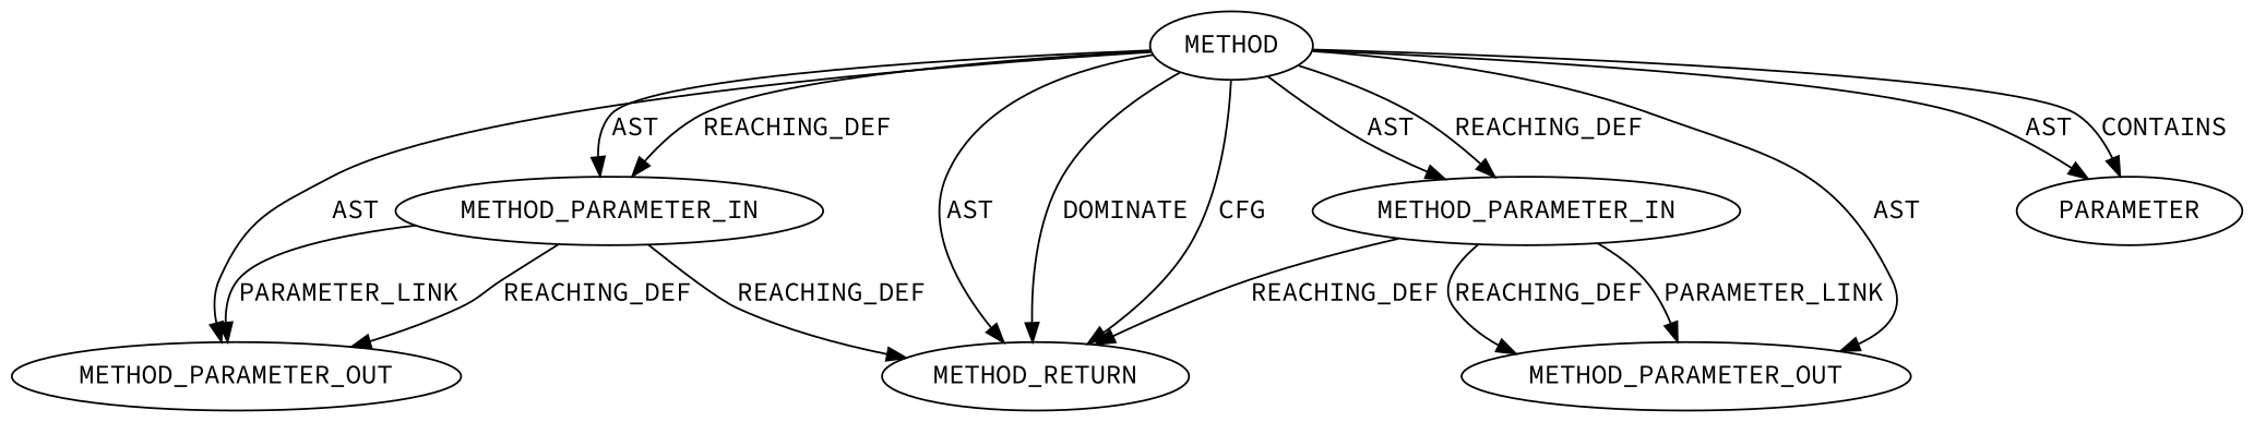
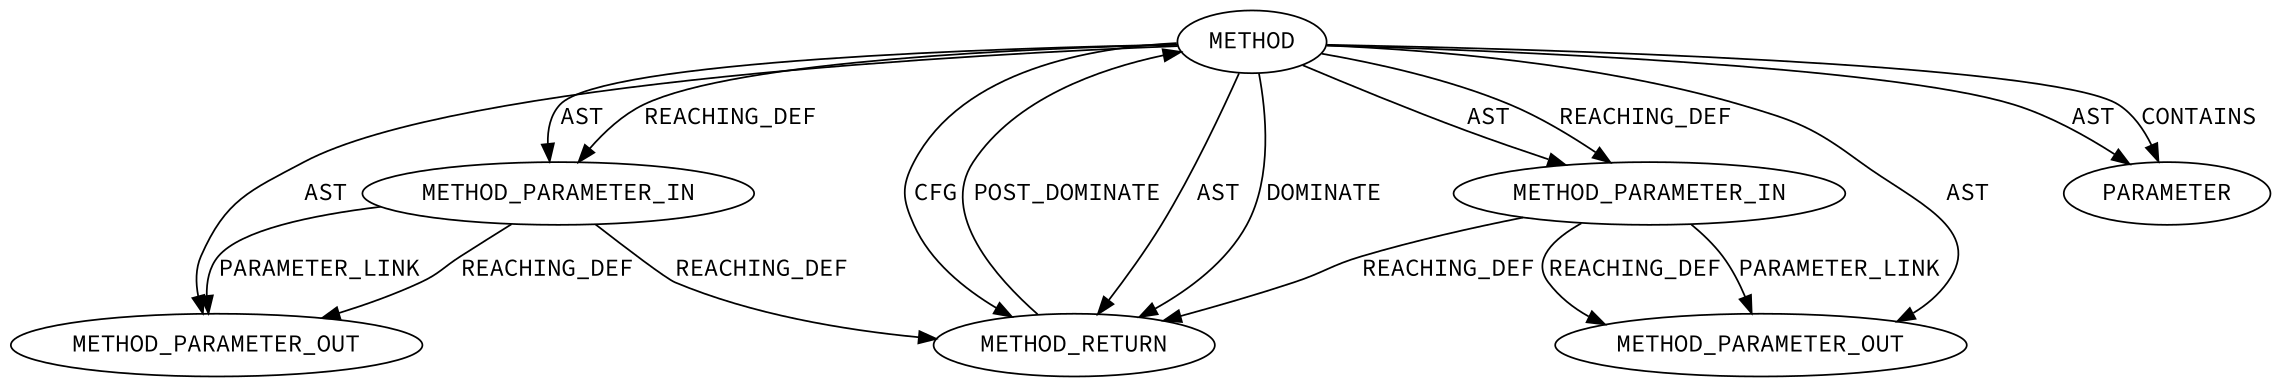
  digraph {
    fontname="Source Code Pro"
    node [CODE=p1 EVALUATION_STRATEGY=BY_VALUE IS_VARIADIC=false ORDER=1 TYPE_FULL_NAME=ANY fontname="Source Code Pro"]
    edge [fontname="Source Code Pro"]
    n1 [INDEX=1 NAME=p1 label=METHOD_PARAMETER_OUT]
    n2 [CODE=RET ORDER=2 label=METHOD_RETURN IS_VARIADIC=""]
    n3 [AST_PARENT_FULL_NAME="<global>" AST_PARENT_TYPE=NAMESPACE_BLOCK CODE="<empty>" FILENAME="<empty>" FULL_NAME=sock_rcvtimeo IS_EXTERNAL=true NAME=sock_rcvtimeo ORDER=0 label=METHOD EVALUATION_STRATEGY="" IS_VARIADIC="" TYPE_FULL_NAME=""]
    n4 [CODE=p2 INDEX=2 NAME=p2 ORDER=2 label=METHOD_PARAMETER_OUT]
    n5 [ARGUMENT_INDEX=1 CODE="<empty>" label=PARAMETER EVALUATION_STRATEGY="" IS_VARIADIC=""]
    n6 [CODE=p2 INDEX=2 NAME=p2 ORDER=2 label=METHOD_PARAMETER_IN]
    n7 [INDEX=1 NAME=p1 label=METHOD_PARAMETER_IN]
+   n2 -> n3 [label=POST_DOMINATE]
    n3 -> n1 [label=AST]
    n3 -> n2 [label=AST]
    n3 -> n2 [label=DOMINATE]
    n3 -> n2 [label=CFG]
    n3 -> n4 [label=AST]
    n3 -> n5 [label=AST]
    n3 -> n5 [label=CONTAINS]
    n3 -> n6 [label=AST]
    n3 -> n6 [label=REACHING_DEF]
    n3 -> n7 [label=AST]
    n3 -> n7 [label=REACHING_DEF]
    n6 -> n2 [VARIABLE=p2 label=REACHING_DEF]
    n6 -> n4 [VARIABLE=p2 label=REACHING_DEF]
    n6 -> n4 [label=PARAMETER_LINK]
    n7 -> n1 [label=PARAMETER_LINK]
    n7 -> n1 [VARIABLE=p1 label=REACHING_DEF]
    n7 -> n2 [VARIABLE=p1 label=REACHING_DEF]
  }
